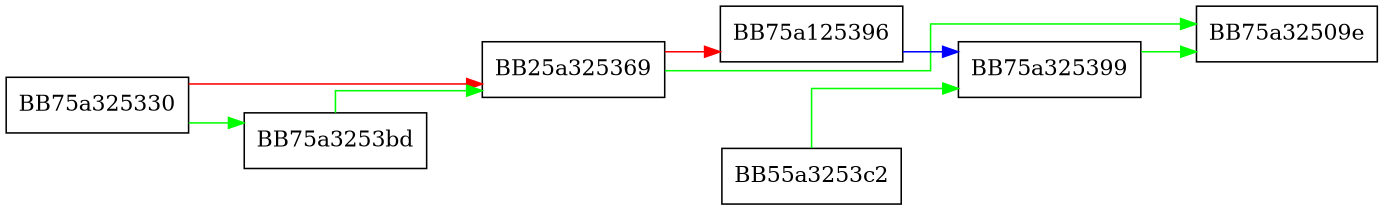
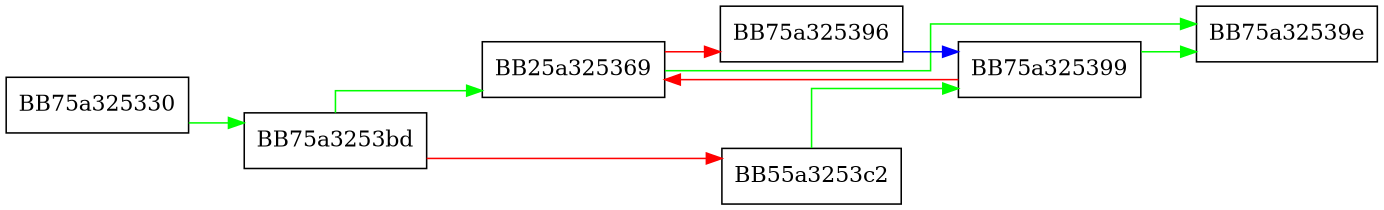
  digraph {
    rankdir=LR
    splines=ortho
    node [shape=box]
    edge [color=green]
    BB75a325330
    BB75a3253bd
    n3 [label=BB25a325369]
    n4 [label=BB55a3253c2]
-   BB75a32539e [label=BB75a32509e]
-   BB75a325396 [label=BB75a125396]
+   BB75a32539e
+   BB75a325396
    BB75a325399
    BB75a325330 -> BB75a3253bd
-   BB75a325330 -> n3 [color=red]
+   BB75a325399 -> n3 [color=red]
    BB75a3253bd -> n3
+   BB75a3253bd -> n4 [color=red]
    n3 -> BB75a32539e
    n3 -> BB75a325396 [color=red]
    n4 -> BB75a325399
    BB75a325396 -> BB75a325399 [color=blue]
    BB75a325399 -> BB75a32539e
  }
